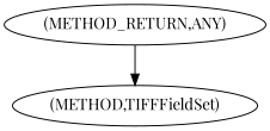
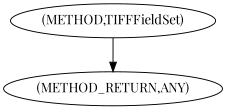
  digraph {
    fontname="Playfair Display"
    node [fontname="Playfair Display"]
    n1 [label=<(METHOD,TIFFFieldSet)>]
    n2 [label=<(METHOD_RETURN,ANY)>]
-   n2 -> n1 [fontname="Playfair Display"]
+   n1 -> n2 [fontname="Playfair Display"]
  }
